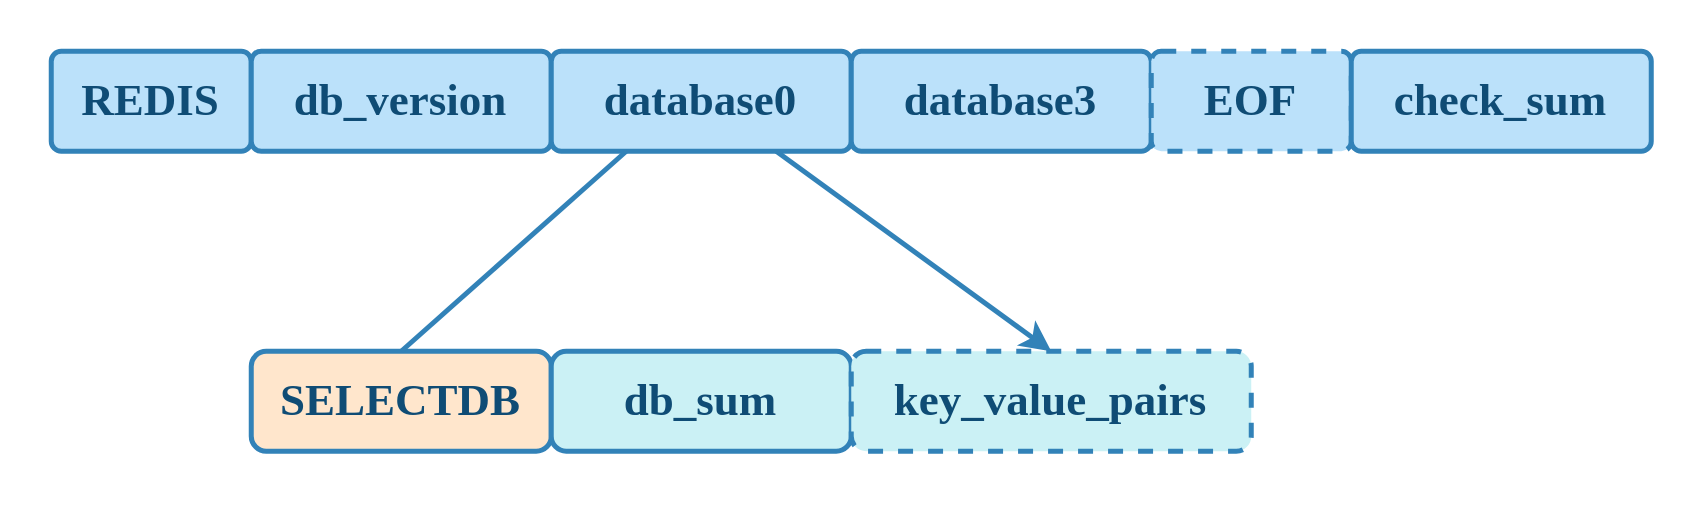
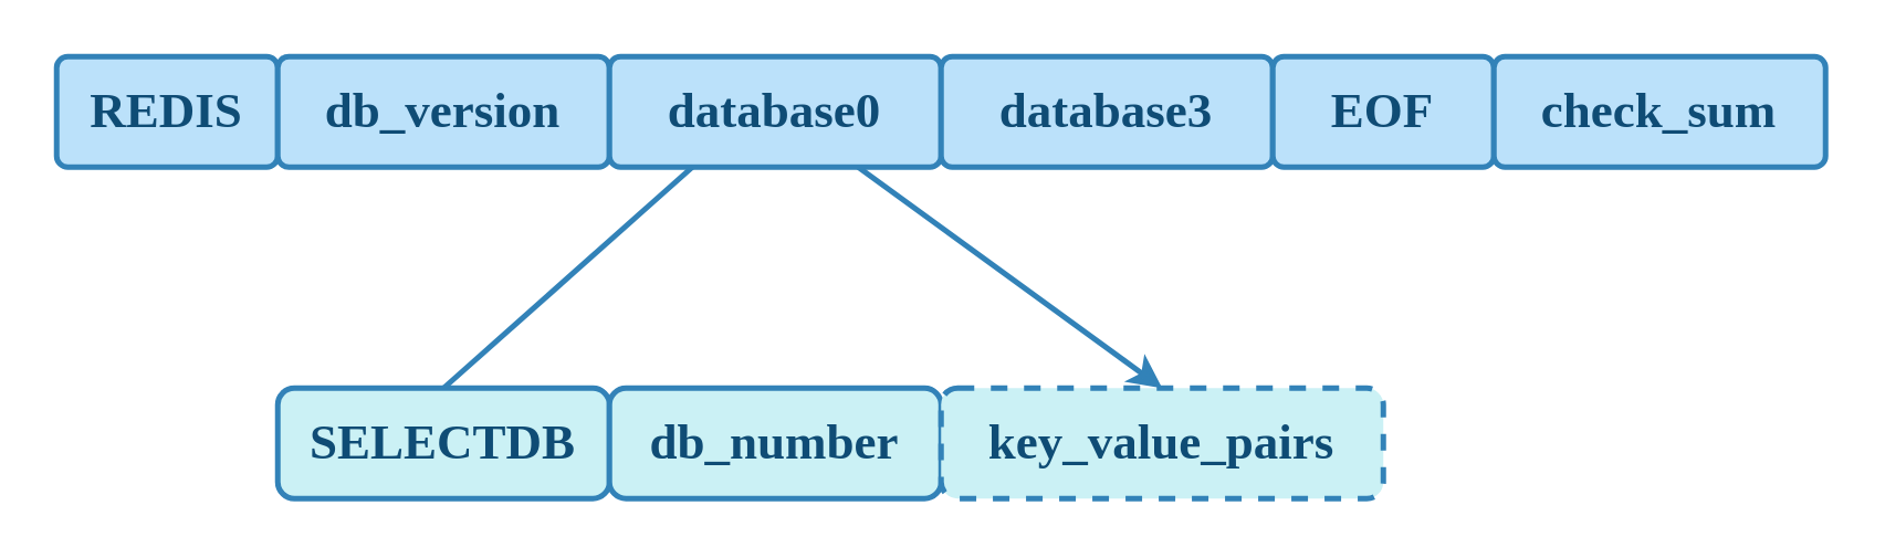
  <mxCell id="0" />
  <mxCell id="1" parent="0" />
  <mxCell id="2" value="REDIS" style="rounded=1;arcSize=10;whiteSpace=wrap;html=1;align=center;fontColor=#0F4C75;strokeColor=#3282B8;fillColor=#BBE1FA;shadow=0;fontFamily=Comic Sans MS;fontSize=18;container=0;verticalAlign=middle;fontStyle=1;strokeWidth=2;" parent="1" vertex="1"><mxGeometry x="20" y="20" width="80" height="40" as="geometry" /></mxCell>
- <mxCell id="3" value="SELECTDB" style="rounded=1;whiteSpace=wrap;html=1;fontFamily=Comic Sans MS;fontStyle=1;labelBackgroundColor=none;fillColor=#ffe6cc;strokeColor=#3282B8;fontColor=#0F4C75;shadow=0;container=0;fontSize=18;verticalAlign=middle;strokeWidth=2;" parent="1" vertex="1"><mxGeometry x="100" y="140" width="120" height="40" as="geometry" /></mxCell>
- <mxCell id="4" value="db_sum" style="rounded=1;whiteSpace=wrap;html=1;fontFamily=Comic Sans MS;fontStyle=1;labelBackgroundColor=none;fillColor=#CBF1F5;strokeColor=#3282B8;fontColor=#0F4C75;shadow=0;container=0;fontSize=18;verticalAlign=middle;strokeWidth=2;" parent="1" vertex="1"><mxGeometry x="220" y="140" width="120" height="40" as="geometry" /></mxCell>
+ <mxCell id="3" value="SELECTDB" style="rounded=1;whiteSpace=wrap;html=1;fontFamily=Comic Sans MS;fontStyle=1;labelBackgroundColor=none;fillColor=#CBF1F5;strokeColor=#3282B8;fontColor=#0F4C75;shadow=0;container=0;fontSize=18;verticalAlign=middle;strokeWidth=2;" parent="1" vertex="1"><mxGeometry x="100" y="140" width="120" height="40" as="geometry" /></mxCell>
+ <mxCell id="4" value="db_number" style="rounded=1;whiteSpace=wrap;html=1;fontFamily=Comic Sans MS;fontStyle=1;labelBackgroundColor=none;fillColor=#CBF1F5;strokeColor=#3282B8;fontColor=#0F4C75;shadow=0;container=0;fontSize=18;verticalAlign=middle;strokeWidth=2;" parent="1" vertex="1"><mxGeometry x="220" y="140" width="120" height="40" as="geometry" /></mxCell>
  <mxCell id="5" value="key_value_pairs" style="rounded=1;whiteSpace=wrap;html=1;fontFamily=Comic Sans MS;fontStyle=1;labelBackgroundColor=none;fillColor=#CBF1F5;strokeColor=#3282B8;fontColor=#0F4C75;shadow=0;container=0;fontSize=18;verticalAlign=middle;strokeWidth=2;dashed=1;" parent="1" vertex="1"><mxGeometry x="340" y="140" width="160" height="40" as="geometry" /></mxCell>
  <mxCell id="6" value="db_version" style="rounded=1;arcSize=10;whiteSpace=wrap;html=1;align=center;fontColor=#0F4C75;strokeColor=#3282B8;fillColor=#BBE1FA;shadow=0;fontFamily=Comic Sans MS;fontSize=18;container=0;verticalAlign=middle;fontStyle=1;strokeWidth=2;" parent="1" vertex="1"><mxGeometry x="100" y="20" width="120" height="40" as="geometry" /></mxCell>
  <mxCell id="7" style="rounded=0;orthogonalLoop=1;jettySize=auto;html=1;entryX=0.5;entryY=0;entryDx=0;entryDy=0;strokeColor=#3282B8;strokeWidth=2;exitX=0.25;exitY=1;exitDx=0;exitDy=0;endArrow=none;" parent="1" source="9" target="3" edge="1"><mxGeometry relative="1" as="geometry" /></mxCell>
  <mxCell id="8" style="edgeStyle=none;shape=connector;rounded=0;orthogonalLoop=1;jettySize=auto;html=1;exitX=0.75;exitY=1;exitDx=0;exitDy=0;entryX=0.5;entryY=0;entryDx=0;entryDy=0;labelBackgroundColor=default;strokeColor=#3282B8;strokeWidth=2;align=center;verticalAlign=middle;fontFamily=Helvetica;fontSize=11;fontColor=default;endArrow=classic;" parent="1" source="9" target="5" edge="1"><mxGeometry relative="1" as="geometry" /></mxCell>
  <mxCell id="9" value="database0" style="rounded=1;arcSize=10;whiteSpace=wrap;html=1;align=center;fontColor=#0F4C75;strokeColor=#3282B8;fillColor=#BBE1FA;shadow=0;fontFamily=Comic Sans MS;fontSize=18;container=0;verticalAlign=middle;fontStyle=1;strokeWidth=2;" parent="1" vertex="1"><mxGeometry x="220" y="20" width="120" height="40" as="geometry" /></mxCell>
  <mxCell id="10" value="database3" style="rounded=1;arcSize=10;whiteSpace=wrap;html=1;align=center;fontColor=#0F4C75;strokeColor=#3282B8;fillColor=#BBE1FA;shadow=0;fontFamily=Comic Sans MS;fontSize=18;container=0;verticalAlign=middle;fontStyle=1;strokeWidth=2;" parent="1" vertex="1"><mxGeometry x="340" y="20" width="120" height="40" as="geometry" /></mxCell>
- <mxCell id="11" value="EOF" style="rounded=1;arcSize=10;whiteSpace=wrap;html=1;align=center;fontColor=#0F4C75;strokeColor=#3282B8;fillColor=#BBE1FA;shadow=0;fontFamily=Comic Sans MS;fontSize=18;container=0;verticalAlign=middle;fontStyle=1;strokeWidth=2;dashed=1;" parent="1" vertex="1"><mxGeometry x="460" y="20" width="80" height="40" as="geometry" /></mxCell>
+ <mxCell id="11" value="EOF" style="rounded=1;arcSize=10;whiteSpace=wrap;html=1;align=center;fontColor=#0F4C75;strokeColor=#3282B8;fillColor=#BBE1FA;shadow=0;fontFamily=Comic Sans MS;fontSize=18;container=0;verticalAlign=middle;fontStyle=1;strokeWidth=2;" parent="1" vertex="1"><mxGeometry x="460" y="20" width="80" height="40" as="geometry" /></mxCell>
  <mxCell id="12" value="check_sum" style="rounded=1;arcSize=10;whiteSpace=wrap;html=1;align=center;fontColor=#0F4C75;strokeColor=#3282B8;fillColor=#BBE1FA;shadow=0;fontFamily=Comic Sans MS;fontSize=18;container=0;verticalAlign=middle;fontStyle=1;strokeWidth=2;" parent="1" vertex="1"><mxGeometry x="540" y="20" width="120" height="40" as="geometry" /></mxCell>
